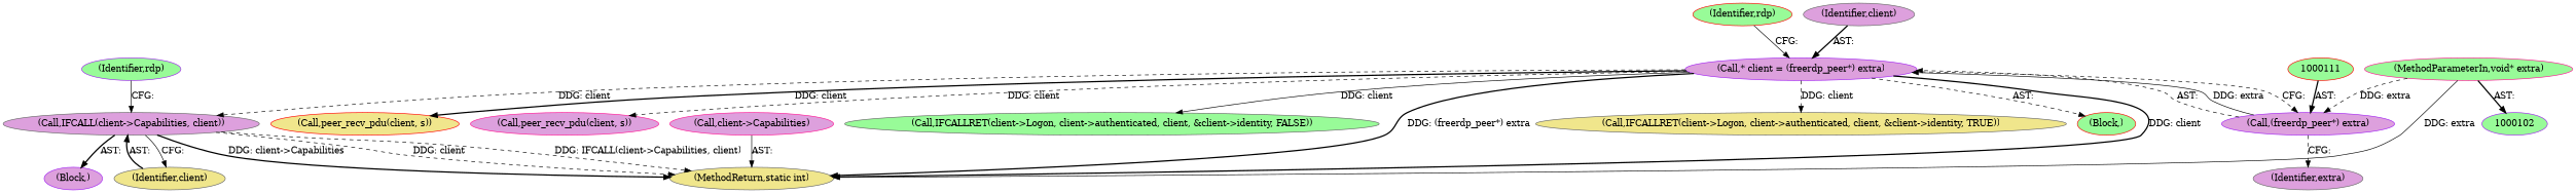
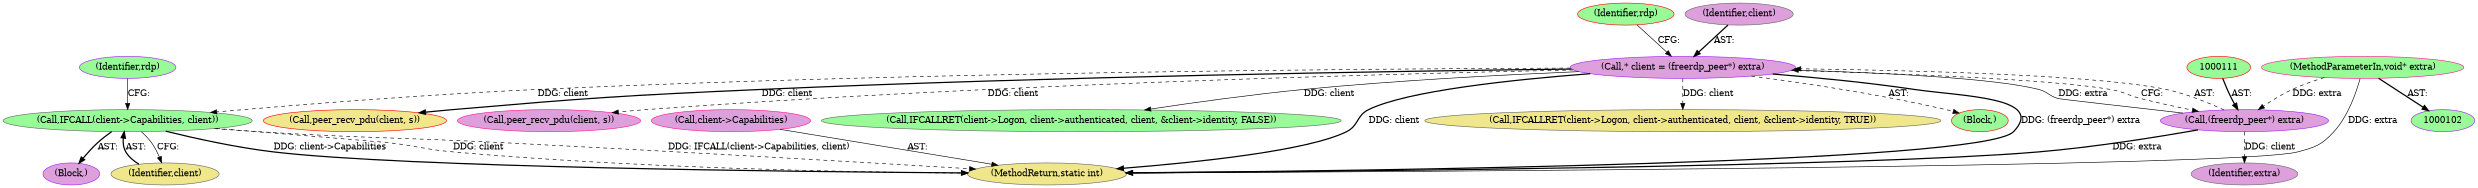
  digraph {
    node [color=gray40 fillcolor=palegreen style=filled]
    edge [style=dashed]
-   n1 [fillcolor=plum label="(Call,IFCALL(client->Capabilities, client))"]
+   n1 [label="(Call,IFCALL(client->Capabilities, client))"]
    n2 [fillcolor=khaki label="(MethodReturn,static int)"]
    n3 [color=purple fillcolor=plum label="(Block,)"]
    n4 [fillcolor=khaki label="(Identifier,client)"]
    n5 [color=purple fillcolor=plum label="(Call,* client = (freerdp_peer*) extra)"]
    n6 [color=purple fillcolor=plum label="(Call,(freerdp_peer*) extra)"]
    n7 [color=red fillcolor=khaki label="(Call,peer_recv_pdu(client, s))"]
    n8 [color=deeppink fillcolor=plum label="(Call,peer_recv_pdu(client, s))"]
    n9 [label="(Call,IFCALLRET(client->Logon, client->authenticated, client, &client->identity, FALSE))"]
    n10 [fillcolor=khaki label="(Call,IFCALLRET(client->Logon, client->authenticated, client, &client->identity, TRUE))"]
    n11 [color=red label="(Block,)"]
    n12 [fillcolor=plum label="(Identifier,extra)"]
    n13 [color=deeppink label="(MethodParameterIn,void* extra)"]
    1000102 [color=purple]
    n15 [color=purple label="(Identifier,rdp)"]
    n16 [color=deeppink fillcolor=plum label="(Call,client->Capabilities)"]
    n17 [color=red label="(Identifier,rdp)"]
    n18 [fillcolor=plum label="(Identifier,client)"]
    1000111 [color=red]
    n1 -> n2 [label="DDG: client"]
    n1 -> n2 [label="DDG: IFCALL(client->Capabilities, client)"]
    n1 -> n2 [label="DDG: client->Capabilities" style=bold]
    n1 -> n3 [label="AST: " style=bold]
    n1 -> n4 [label="CFG: " style=solid]
    n4 -> n1 [label="AST: " style=bold]
    n5 -> n1 [label="DDG: client"]
    n5 -> n2 [label="DDG: (freerdp_peer*) extra" style=bold]
    n5 -> n2 [label="DDG: client" style=bold]
    n5 -> n6 [label="CFG: "]
    n5 -> n7 [label="DDG: client" style=bold]
    n5 -> n8 [label="DDG: client"]
    n5 -> n9 [label="DDG: client" style=solid]
    n5 -> n10 [label="DDG: client"]
    n5 -> n11 [label="AST: "]
+   n6 -> n2 [label="DDG: extra" style=bold]
    n6 -> n5 [label="AST: "]
    n6 -> n5 [label="DDG: extra" style=solid]
-   n6 -> n12 [label="CFG: "]
+   n6 -> n12 [label="DDG: client"]
    n13 -> n2 [label="DDG: extra" style=solid]
    n13 -> n6 [label="DDG: extra"]
    n13 -> 1000102 [label="AST: " style=bold]
    n15 -> n1 [label="CFG: " style=solid]
    n16 -> n2 [label="AST: " style=solid]
    n17 -> n5 [label="CFG: " style=solid]
    n18 -> n5 [label="AST: " style=bold]
    1000111 -> n6 [label="AST: " style=bold]
  }
